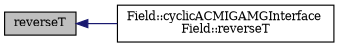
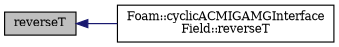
  digraph {
    rankdir=LR
    fontname="DejaVu Serif"
    node [color=black fontname="DejaVu Serif" fontsize=10 shape=record]
    n1 [fillcolor=grey75 fontcolor=black height=0.2 label=reverseT style=filled width=0.4]
-   n2 [height=0.2 label="Field::cyclicACMIGAMGInterface\lField::reverseT" width=0.4]
+   n2 [height=0.2 label="Foam::cyclicACMIGAMGInterface\lField::reverseT" width=0.4]
    n1 -> n2 [color=midnightblue dir=back fontname="DejaVu Serif" fontsize=10 labelfontname=Helvetica labelfontsize=10 style=solid]
  }
